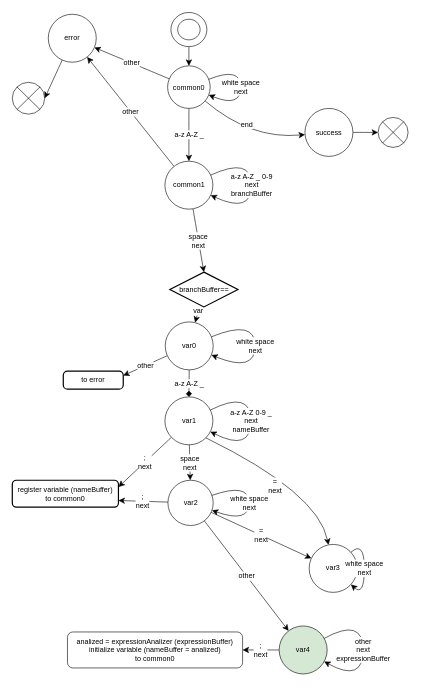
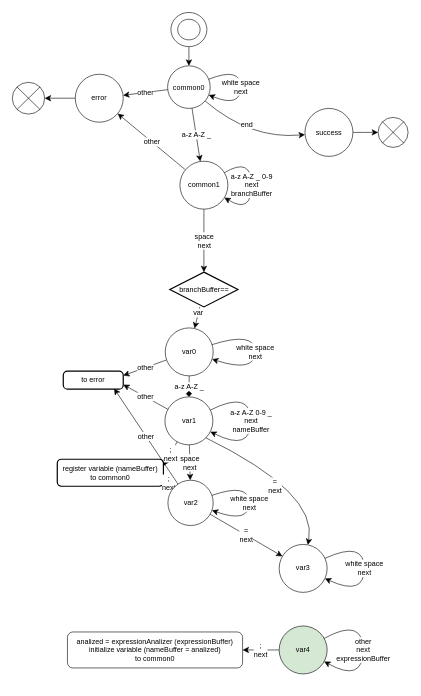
  <mxCell id="0" />
  <mxCell id="1" parent="0" />
  <mxCell id="2" value="a-z A-Z _" style="edgeStyle=none;curved=1;rounded=0;orthogonalLoop=1;jettySize=auto;html=1;fontSize=12;startSize=8;endSize=8;" edge="1" parent="1" source="5" target="10"><mxGeometry relative="1" as="geometry" /></mxCell>
  <mxCell id="3" value="other" style="edgeStyle=none;curved=1;rounded=0;orthogonalLoop=1;jettySize=auto;html=1;fontSize=12;startSize=8;endSize=8;" edge="1" parent="1" source="5" target="11"><mxGeometry relative="1" as="geometry" /></mxCell>
  <mxCell id="4" value="end" style="edgeStyle=none;curved=1;rounded=0;orthogonalLoop=1;jettySize=auto;html=1;fontSize=12;startSize=8;endSize=8;" edge="1" parent="1" source="5" target="45"><mxGeometry x="-0.177" y="15" relative="1" as="geometry"><mxPoint x="551" y="205.912" as="targetPoint" /><Array as="points"><mxPoint x="417" y="232" /></Array><mxPoint as="offset" /></mxGeometry></mxCell>
  <mxCell id="5" value="common0" style="ellipse;whiteSpace=wrap;html=1;aspect=fixed;" vertex="1" parent="1"><mxGeometry x="279" y="109" width="71" height="71" as="geometry" /></mxCell>
  <mxCell id="6" style="edgeStyle=none;curved=1;rounded=0;orthogonalLoop=1;jettySize=auto;html=1;entryX=1;entryY=0.5;entryDx=0;entryDy=0;fontSize=12;startSize=8;endSize=8;" edge="1" parent="1" source="5" target="5"><mxGeometry relative="1" as="geometry" /></mxCell>
  <mxCell id="7" value="white space&lt;br&gt;next" style="edgeStyle=none;curved=1;rounded=0;orthogonalLoop=1;jettySize=auto;html=1;fontSize=12;startSize=8;endSize=8;" edge="1" parent="1" source="5" target="5"><mxGeometry relative="1" as="geometry"><Array as="points"><mxPoint x="401" y="179" /></Array></mxGeometry></mxCell>
  <mxCell id="8" value="other" style="edgeStyle=none;curved=1;rounded=0;orthogonalLoop=1;jettySize=auto;html=1;fontSize=12;startSize=8;endSize=8;" edge="1" parent="1" source="10" target="11"><mxGeometry relative="1" as="geometry" /></mxCell>
  <mxCell id="9" value="space&lt;br&gt;next" style="edgeStyle=none;curved=1;rounded=0;orthogonalLoop=1;jettySize=auto;html=1;fontSize=12;startSize=8;endSize=8;entryX=0.5;entryY=0;entryDx=0;entryDy=0;entryPerimeter=0;" edge="1" parent="1" source="10" target="19"><mxGeometry relative="1" as="geometry"><mxPoint x="314.75" y="392" as="targetPoint" /></mxGeometry></mxCell>
- <mxCell id="10" value="common1" style="ellipse;whiteSpace=wrap;html=1;aspect=fixed;" vertex="1" parent="1"><mxGeometry x="274.5" y="268" width="80" height="80" as="geometry" /></mxCell>
- <mxCell id="11" value="error" style="ellipse;whiteSpace=wrap;html=1;aspect=fixed;" vertex="1" parent="1"><mxGeometry x="80" y="23" width="80" height="80" as="geometry" /></mxCell>
+ <mxCell id="10" value="common1" style="ellipse;whiteSpace=wrap;html=1;aspect=fixed;" vertex="1" parent="1"><mxGeometry x="299.5" y="268" width="80" height="80" as="geometry" /></mxCell>
+ <mxCell id="11" value="error" style="ellipse;whiteSpace=wrap;html=1;aspect=fixed;" vertex="1" parent="1"><mxGeometry x="125" y="123" width="80" height="80" as="geometry" /></mxCell>
  <mxCell id="12" value="a-z A-Z _ 0-9&lt;br&gt;next&lt;br&gt;branchBuffer" style="edgeStyle=none;curved=1;rounded=0;orthogonalLoop=1;jettySize=auto;html=1;fontSize=12;startSize=8;endSize=8;" edge="1" parent="1" source="10" target="10"><mxGeometry relative="1" as="geometry"><Array as="points"><mxPoint x="419" y="356" /></Array></mxGeometry></mxCell>
  <mxCell id="13" style="edgeStyle=none;curved=1;rounded=0;orthogonalLoop=1;jettySize=auto;html=1;entryX=0.5;entryY=0;entryDx=0;entryDy=0;fontSize=12;startSize=8;endSize=8;" edge="1" parent="1" source="14" target="5"><mxGeometry relative="1" as="geometry" /></mxCell>
  <mxCell id="14" value="" style="verticalLabelPosition=bottom;verticalAlign=top;html=1;shape=mxgraph.basic.donut;dx=11.29;" vertex="1" parent="1"><mxGeometry x="284.5" y="20" width="60" height="57" as="geometry" /></mxCell>
  <mxCell id="15" value="" style="verticalLabelPosition=bottom;verticalAlign=top;html=1;shape=mxgraph.flowchart.or;" vertex="1" parent="1"><mxGeometry x="20" y="136.5" width="54" height="53" as="geometry" /></mxCell>
  <mxCell id="16" style="edgeStyle=none;curved=1;rounded=0;orthogonalLoop=1;jettySize=auto;html=1;entryX=1;entryY=0.5;entryDx=0;entryDy=0;entryPerimeter=0;fontSize=12;startSize=8;endSize=8;" edge="1" parent="1" source="11" target="15"><mxGeometry relative="1" as="geometry" /></mxCell>
  <mxCell id="17" style="edgeStyle=none;curved=1;rounded=0;orthogonalLoop=1;jettySize=auto;html=1;fontSize=12;startSize=8;endSize=8;" edge="1" parent="1" source="19" target="22"><mxGeometry relative="1" as="geometry" /></mxCell>
  <mxCell id="18" value="var" style="edgeLabel;html=1;align=center;verticalAlign=middle;resizable=0;points=[];fontSize=12;" vertex="1" connectable="0" parent="17"><mxGeometry x="-0.475" y="-1" relative="1" as="geometry"><mxPoint as="offset" /></mxGeometry></mxCell>
  <mxCell id="19" value="branchBuffer==" style="strokeWidth=2;html=1;shape=mxgraph.flowchart.decision;whiteSpace=wrap;" vertex="1" parent="1"><mxGeometry x="282.75" y="453" width="113.5" height="58" as="geometry" /></mxCell>
  <mxCell id="20" value="a-z A-Z _" style="edgeStyle=none;curved=1;rounded=0;orthogonalLoop=1;jettySize=auto;html=1;entryX=0.5;entryY=0;entryDx=0;entryDy=0;fontSize=12;startSize=8;endSize=8;endArrow=diamond;" edge="1" parent="1" source="22" target="27"><mxGeometry relative="1" as="geometry" /></mxCell>
  <mxCell id="21" value="other" style="edgeStyle=none;curved=1;rounded=0;orthogonalLoop=1;jettySize=auto;html=1;fontSize=12;startSize=8;endSize=8;entryX=1;entryY=0.25;entryDx=0;entryDy=0;" edge="1" parent="1" source="22" target="28"><mxGeometry relative="1" as="geometry" /></mxCell>
- <mxCell id="22" value="var0" style="ellipse;whiteSpace=wrap;html=1;aspect=fixed;" vertex="1" parent="1"><mxGeometry x="275" y="536" width="80" height="80" as="geometry" /></mxCell>
+ <mxCell id="22" value="var0" style="ellipse;whiteSpace=wrap;html=1;aspect=fixed;" vertex="1" parent="1"><mxGeometry x="275" y="546" width="80" height="80" as="geometry" /></mxCell>
  <mxCell id="23" value="white space&lt;br&gt;next" style="edgeStyle=none;curved=1;rounded=0;orthogonalLoop=1;jettySize=auto;html=1;fontSize=12;startSize=8;endSize=8;" edge="1" parent="1" source="22" target="22"><mxGeometry relative="1" as="geometry"><Array as="points"><mxPoint x="425" y="621" /></Array></mxGeometry></mxCell>
+ <mxCell id="24" value="other" style="edgeStyle=none;curved=1;rounded=0;orthogonalLoop=1;jettySize=auto;html=1;fontSize=12;startSize=8;endSize=8;entryX=1;entryY=0.75;entryDx=0;entryDy=0;" edge="1" parent="1" source="27" target="28"><mxGeometry relative="1" as="geometry" /></mxCell>
  <mxCell id="25" value=";&lt;div&gt;next&lt;/div&gt;" style="edgeStyle=none;curved=1;rounded=0;orthogonalLoop=1;jettySize=auto;html=1;fontSize=12;startSize=8;endSize=8;entryX=1;entryY=0.25;entryDx=0;entryDy=0;" edge="1" parent="1" source="27" target="30"><mxGeometry relative="1" as="geometry" /></mxCell>
  <mxCell id="26" value="=&lt;div&gt;next&lt;/div&gt;" style="edgeStyle=none;curved=1;rounded=0;orthogonalLoop=1;jettySize=auto;html=1;fontSize=12;startSize=8;endSize=8;exitX=1;exitY=1;exitDx=0;exitDy=0;" edge="1" parent="1" source="27" target="38"><mxGeometry x="-0.064" y="-22" relative="1" as="geometry"><Array as="points"><mxPoint x="530" y="821" /></Array><mxPoint as="offset" /></mxGeometry></mxCell>
  <mxCell id="27" value="var1" style="ellipse;whiteSpace=wrap;html=1;aspect=fixed;" vertex="1" parent="1"><mxGeometry x="274.5" y="661" width="80" height="80" as="geometry" /></mxCell>
  <mxCell id="28" value="to error" style="rounded=1;whiteSpace=wrap;html=1;absoluteArcSize=1;arcSize=14;strokeWidth=2;" vertex="1" parent="1"><mxGeometry x="105" y="618" width="100" height="30" as="geometry" /></mxCell>
  <mxCell id="29" value="a-z A-Z 0-9 _&lt;br&gt;next&lt;br&gt;nameBuffer" style="edgeStyle=none;curved=1;rounded=0;orthogonalLoop=1;jettySize=auto;html=1;fontSize=12;startSize=8;endSize=8;" edge="1" parent="1" source="27" target="27"><mxGeometry relative="1" as="geometry"><Array as="points"><mxPoint x="418" y="753" /></Array></mxGeometry></mxCell>
- <mxCell id="30" value="register variable (nameBuffer)&lt;br&gt;to common0" style="rounded=1;whiteSpace=wrap;html=1;absoluteArcSize=1;arcSize=14;strokeWidth=2;" vertex="1" parent="1"><mxGeometry x="20" y="800" width="177" height="45" as="geometry" /></mxCell>
+ <mxCell id="30" value="register variable (nameBuffer)&lt;br&gt;to common0" style="rounded=1;whiteSpace=wrap;html=1;absoluteArcSize=1;arcSize=14;strokeWidth=2;" vertex="1" parent="1"><mxGeometry x="95" y="765" width="177" height="45" as="geometry" /></mxCell>
  <mxCell id="31" style="edgeStyle=none;curved=1;rounded=0;orthogonalLoop=1;jettySize=auto;html=1;entryX=1;entryY=0.75;entryDx=0;entryDy=0;fontSize=12;startSize=8;endSize=8;" edge="1" parent="1" source="34" target="30"><mxGeometry relative="1" as="geometry" /></mxCell>
  <mxCell id="32" value=";&lt;div&gt;next&lt;/div&gt;" style="edgeLabel;html=1;align=center;verticalAlign=middle;resizable=0;points=[];fontSize=12;" vertex="1" connectable="0" parent="31"><mxGeometry x="0.047" y="-1" relative="1" as="geometry"><mxPoint as="offset" /></mxGeometry></mxCell>
  <mxCell id="33" value="=&lt;div&gt;next&lt;/div&gt;" style="edgeStyle=none;curved=1;rounded=0;orthogonalLoop=1;jettySize=auto;html=1;fontSize=12;startSize=8;endSize=8;" edge="1" parent="1" source="34" target="38"><mxGeometry relative="1" as="geometry" /></mxCell>
  <mxCell id="34" value="var2" style="ellipse;whiteSpace=wrap;html=1;aspect=fixed;" vertex="1" parent="1"><mxGeometry x="279.5" y="800" width="75.5" height="75.5" as="geometry" /></mxCell>
  <mxCell id="35" value="space&lt;br&gt;next" style="edgeStyle=none;curved=1;rounded=0;orthogonalLoop=1;jettySize=auto;html=1;fontSize=12;startSize=8;endSize=8;" edge="1" parent="1" source="27" target="34"><mxGeometry relative="1" as="geometry" /></mxCell>
  <mxCell id="36" value="white space&lt;br&gt;next" style="edgeStyle=none;curved=1;rounded=0;orthogonalLoop=1;jettySize=auto;html=1;fontSize=12;startSize=8;endSize=8;" edge="1" parent="1" source="34" target="34"><mxGeometry relative="1" as="geometry"><Array as="points"><mxPoint x="415" y="872" /></Array></mxGeometry></mxCell>
- <mxCell id="37" value="other" style="edgeStyle=none;curved=1;rounded=0;orthogonalLoop=1;jettySize=auto;html=1;fontSize=12;startSize=8;endSize=8;" edge="1" parent="1" source="34" target="41"><mxGeometry relative="1" as="geometry" /></mxCell>
- <mxCell id="38" value="var3" style="ellipse;whiteSpace=wrap;html=1;aspect=fixed;" vertex="1" parent="1"><mxGeometry x="515" y="907" width="80" height="80" as="geometry" /></mxCell>
+ <mxCell id="37" value="other" style="edgeStyle=none;curved=1;rounded=0;orthogonalLoop=1;jettySize=auto;html=1;entryX=0.847;entryY=0.971;entryDx=0;entryDy=0;entryPerimeter=0;fontSize=12;startSize=8;endSize=8;" edge="1" parent="1" source="34" target="28"><mxGeometry relative="1" as="geometry" /></mxCell>
+ <mxCell id="38" value="var3" style="ellipse;whiteSpace=wrap;html=1;aspect=fixed;" vertex="1" parent="1"><mxGeometry x="465" y="907" width="80" height="80" as="geometry" /></mxCell>
  <mxCell id="39" value="white space&lt;div&gt;next&lt;/div&gt;" style="edgeStyle=none;curved=1;rounded=0;orthogonalLoop=1;jettySize=auto;html=1;fontSize=12;startSize=8;endSize=8;" edge="1" parent="1" source="38" target="38"><mxGeometry relative="1" as="geometry"><Array as="points"><mxPoint x="607" y="994" /></Array></mxGeometry></mxCell>
  <mxCell id="40" value=";&lt;br&gt;next" style="edgeStyle=none;curved=1;rounded=0;orthogonalLoop=1;jettySize=auto;html=1;entryX=1;entryY=0.5;entryDx=0;entryDy=0;fontSize=12;startSize=8;endSize=8;" edge="1" parent="1" source="41" target="43"><mxGeometry relative="1" as="geometry" /></mxCell>
  <mxCell id="41" value="var4" style="ellipse;whiteSpace=wrap;html=1;aspect=fixed;fillColor=#d5e8d4;" vertex="1" parent="1"><mxGeometry x="465" y="1043" width="80" height="80" as="geometry" /></mxCell>
  <mxCell id="42" value="other&lt;br&gt;next&lt;br&gt;&lt;div&gt;expressionBuffer&lt;/div&gt;" style="edgeStyle=none;curved=1;rounded=0;orthogonalLoop=1;jettySize=auto;html=1;fontSize=12;startSize=8;endSize=8;" edge="1" parent="1" source="41" target="41"><mxGeometry relative="1" as="geometry"><Array as="points"><mxPoint x="605" y="1138" /></Array><mxPoint as="offset" /></mxGeometry></mxCell>
  <mxCell id="43" value="analized = expressionAnalizer (expressionBuffer)&lt;br&gt;initialize variable (nameBuffer = analized)&lt;br&gt;to common0" style="rounded=1;whiteSpace=wrap;html=1;" vertex="1" parent="1"><mxGeometry x="112" y="1053" width="292" height="60" as="geometry" /></mxCell>
  <mxCell id="44" style="edgeStyle=none;curved=1;rounded=0;orthogonalLoop=1;jettySize=auto;html=1;fontSize=12;startSize=8;endSize=8;" edge="1" parent="1" source="45" target="46"><mxGeometry relative="1" as="geometry" /></mxCell>
  <mxCell id="45" value="success" style="ellipse;whiteSpace=wrap;html=1;aspect=fixed;" vertex="1" parent="1"><mxGeometry x="508" y="180" width="80" height="80" as="geometry" /></mxCell>
  <mxCell id="46" value="" style="verticalLabelPosition=bottom;verticalAlign=top;html=1;shape=mxgraph.flowchart.or;" vertex="1" parent="1"><mxGeometry x="630" y="195" width="50" height="50" as="geometry" /></mxCell>
